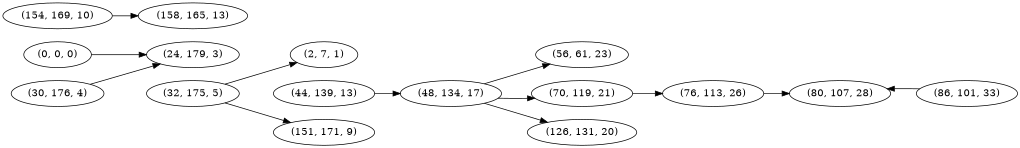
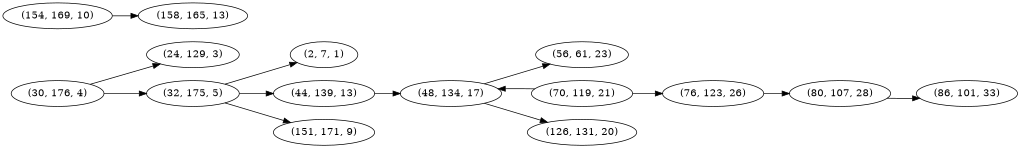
  digraph {
    rankdir=LR
-   "(0, 0, 0)"
-   "(24, 179, 3)"
+   "(24, 179, 3)" [label="(24, 129, 3)"]
    "(30, 176, 4)"
    "(32, 175, 5)"
    "(2, 7, 1)"
    "(44, 139, 13)"
    "(151, 171, 9)"
    "(48, 134, 17)"
    "(56, 61, 23)"
    "(70, 119, 21)"
    "(126, 131, 20)"
-   "(76, 113, 26)"
+   "(76, 113, 26)" [label="(76, 123, 26)"]
    "(80, 107, 28)"
    "(86, 101, 33)"
    "(154, 169, 10)"
    "(158, 165, 13)"
-   "(0, 0, 0)" -> "(24, 179, 3)"
    "(30, 176, 4)" -> "(24, 179, 3)"
+   "(30, 176, 4)" -> "(32, 175, 5)"
    "(32, 175, 5)" -> "(2, 7, 1)"
+   "(32, 175, 5)" -> "(44, 139, 13)"
    "(32, 175, 5)" -> "(151, 171, 9)"
    "(44, 139, 13)" -> "(48, 134, 17)"
    "(48, 134, 17)" -> "(56, 61, 23)"
-   "(48, 134, 17)" -> "(70, 119, 21)"
+   "(70, 119, 21)" -> "(48, 134, 17)"
    "(48, 134, 17)" -> "(126, 131, 20)"
    "(70, 119, 21)" -> "(76, 113, 26)"
    "(76, 113, 26)" -> "(80, 107, 28)"
-   "(86, 101, 33)" -> "(80, 107, 28)"
+   "(80, 107, 28)" -> "(86, 101, 33)"
    "(154, 169, 10)" -> "(158, 165, 13)"
  }
